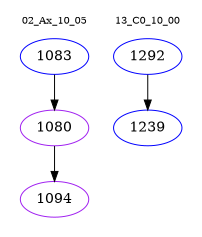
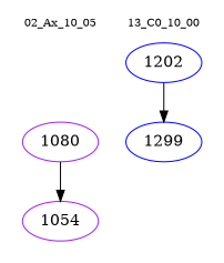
  digraph {
    fontname="DejaVu Serif"
    node [color=blue fontname="DejaVu Serif"]
    edge [color=black fontname="DejaVu Serif"]
-   n1 [label=1083]
-   n2 [color=purple label=1094]
+   n2 [color=purple label=1054]
    n3 [color=purple label=1080]
-   n4 [label=1292]
-   n5 [label=1239]
+   n4 [label=1202]
+   n5 [label=1299]
    subgraph cluster_1 {
      color=white
      fontsize=10
      label="02_Ax_10_05"
-     n1
      n2
      n3
    }
    subgraph cluster_2 {
      color=white
      fontsize=10
      label="13_C0_10_00"
      n4
      n5
    }
-   n1 -> n3
    n3 -> n2
    n4 -> n5
  }
